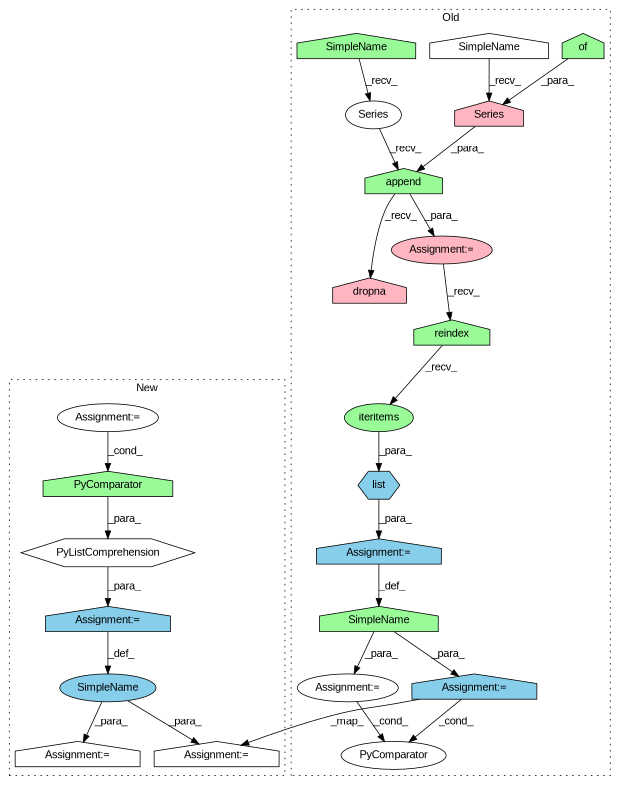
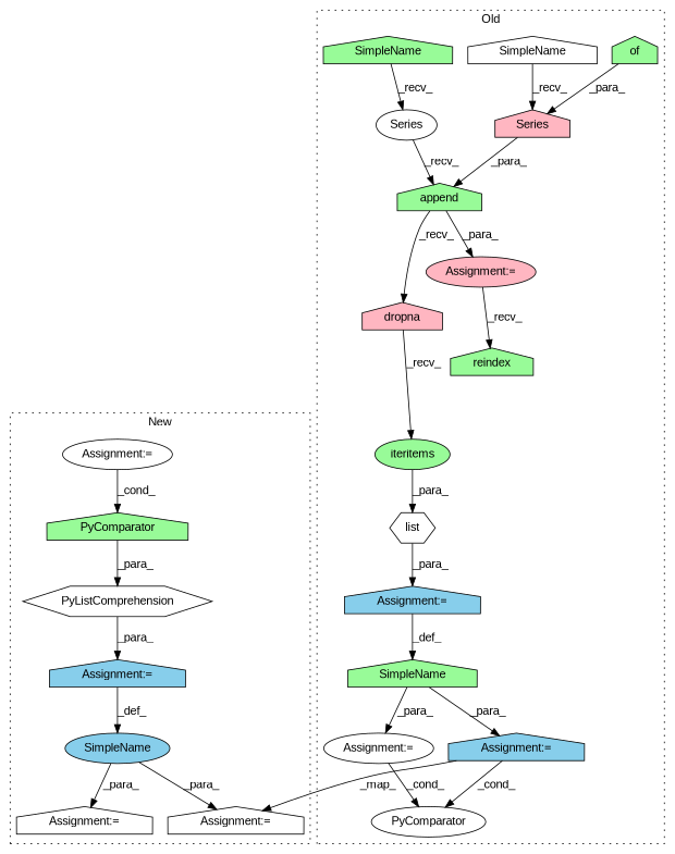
  digraph {
    fontname="Liberation Sans"
    node [a=32 fillcolor=white fontname="Liberation Sans" l=26 s=3808 shape=house style=filled]
    edge [fontname="Liberation Sans"]
    n1 [fillcolor=palegreen l=11 label=iteritems s=3430 shape=ellipse]
    n2 [a=7 label="Assignment:=" shape=ellipse]
    n3 [a=113 label=PyComparator shape=ellipse]
    n4 [fillcolor=palegreen l="8,1" label=reindex s="3406,3419"]
-   n5 [fillcolor=skyblue l="5,1" label=list s="3394,3441" shape=hexagon]
+   n5 [l="5,1" label=list s="3394,3441" shape=hexagon]
    n6 [l="7,1" label=Series s="2739,2903" shape=ellipse]
    n7 [fillcolor=lightpink l=8 label=dropna s=3421]
    n8 [a=7 fillcolor=skyblue l=1 label="Assignment:=" s=3393]
    n9 [a=42 fillcolor=palegreen l=6 label=SimpleName s=3387]
    n10 [a=7 fillcolor=skyblue label="Assignment:=" s=3567]
    n11 [fillcolor=lightpink l="7,1" label=Series s="3132,3245"]
    n12 [fillcolor=palegreen l="3,1" label=of s="3143,3244"]
    n13 [a=7 fillcolor=lightpink l=1 label="Assignment:=" s=3110 shape=ellipse]
    n14 [fillcolor=palegreen l="7,1" label=append s="3118,3246"]
    n15 [a=42 l=6 label=SimpleName s=3125]
    n16 [a=42 fillcolor=palegreen l=6 label=SimpleName s=2732]
    n17 [a=109 l=139 label=PyListComprehension s=3579 shape=hexagon]
    n18 [a=7 l=37 label="Assignment:=" s=3668 shape=ellipse]
    n19 [a=7 label="Assignment:=" s=3849]
    n20 [a=113 fillcolor=palegreen l=37 label=PyComparator s=3668]
    n21 [a=7 fillcolor=skyblue l=17 label="Assignment:=" s=3562]
    n22 [a=7 label="Assignment:=" s=4107]
    n23 [a=42 fillcolor=skyblue l=6 label=SimpleName s=3556 shape=ellipse]
    subgraph cluster_1 {
      label=Old
      style=dotted
      n1
      n2
      n3
      n4
      n5
      n6
      n7
      n8
      n9
      n10
      n11
      n12
      n13
      n14
      n15
      n16
    }
    subgraph cluster_2 {
      label=New
      style=dotted
      n17
      n18
      n19
      n20
      n21
      n22
      n23
    }
    n1 -> n5 [label=_para_]
    n2 -> n3 [label=_cond_]
    n5 -> n8 [label=_para_]
    n6 -> n14 [label=_recv_]
-   n4 -> n1 [label=_recv_]
+   n7 -> n1 [label=_recv_]
    n8 -> n9 [label=_def_]
    n9 -> n2 [label=_para_]
    n9 -> n10 [label=_para_]
    n10 -> n3 [label=_cond_]
    n10 -> n22 [label=_map_]
    n11 -> n14 [label=_para_]
    n12 -> n11 [label=_para_]
    n13 -> n4 [label=_recv_]
    n14 -> n7 [label=_recv_]
    n14 -> n13 [label=_para_]
    n15 -> n11 [label=_recv_]
    n16 -> n6 [label=_recv_]
    n17 -> n21 [label=_para_]
    n18 -> n20 [label=_cond_]
    n20 -> n17 [label=_para_]
    n21 -> n23 [label=_def_]
    n23 -> n19 [label=_para_]
    n23 -> n22 [label=_para_]
  }
